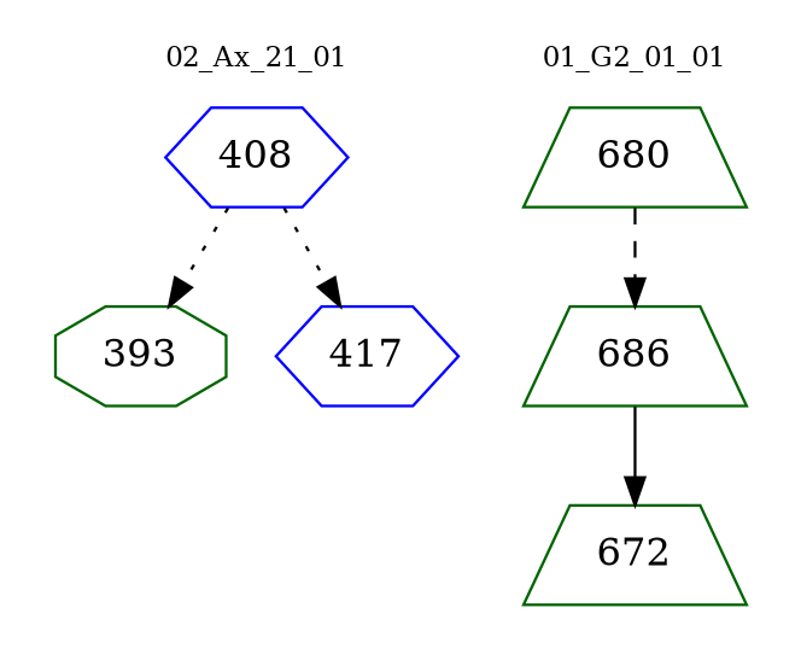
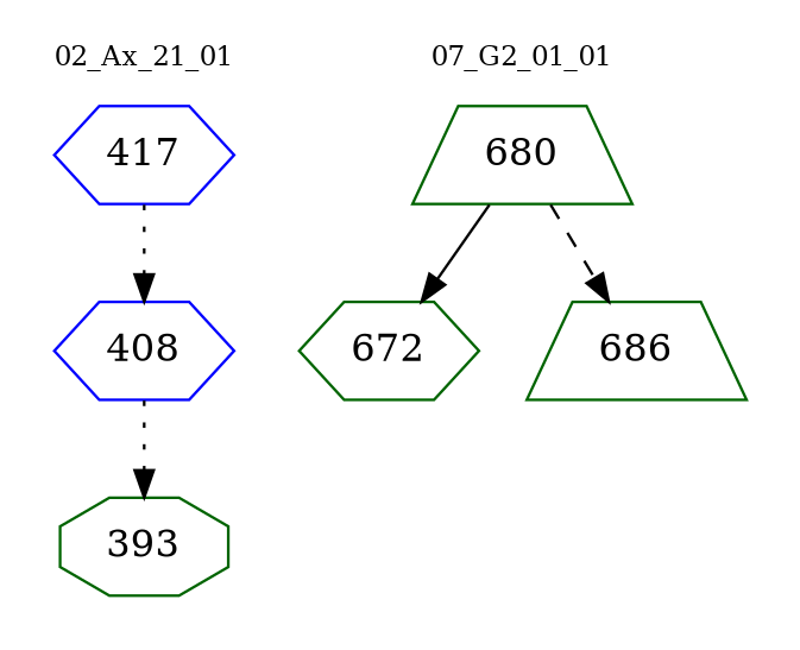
  digraph {
    node [color=darkgreen shape=hexagon]
    edge [color=black style=dotted]
    n1 [color=blue label=408]
    n2 [label=393 shape=octagon]
    n3 [color=blue label=417]
    n4 [label=680 shape=trapezium]
-   n5 [label=672 shape=trapezium]
+   n5 [label=672]
    n6 [label=686 shape=trapezium]
    subgraph cluster_1 {
      color=white
      fontsize=10
      label="02_Ax_21_01"
      n1
      n2
      n3
    }
    subgraph cluster_2 {
      color=white
      fontsize=10
-     label="01_G2_01_01"
+     label="07_G2_01_01"
      n4
      n5
      n6
    }
    n1 -> n2
-   n1 -> n3
-   n6 -> n5 [style=solid]
+   n3 -> n1
+   n4 -> n5 [style=solid]
    n4 -> n6 [style=dashed]
  }
